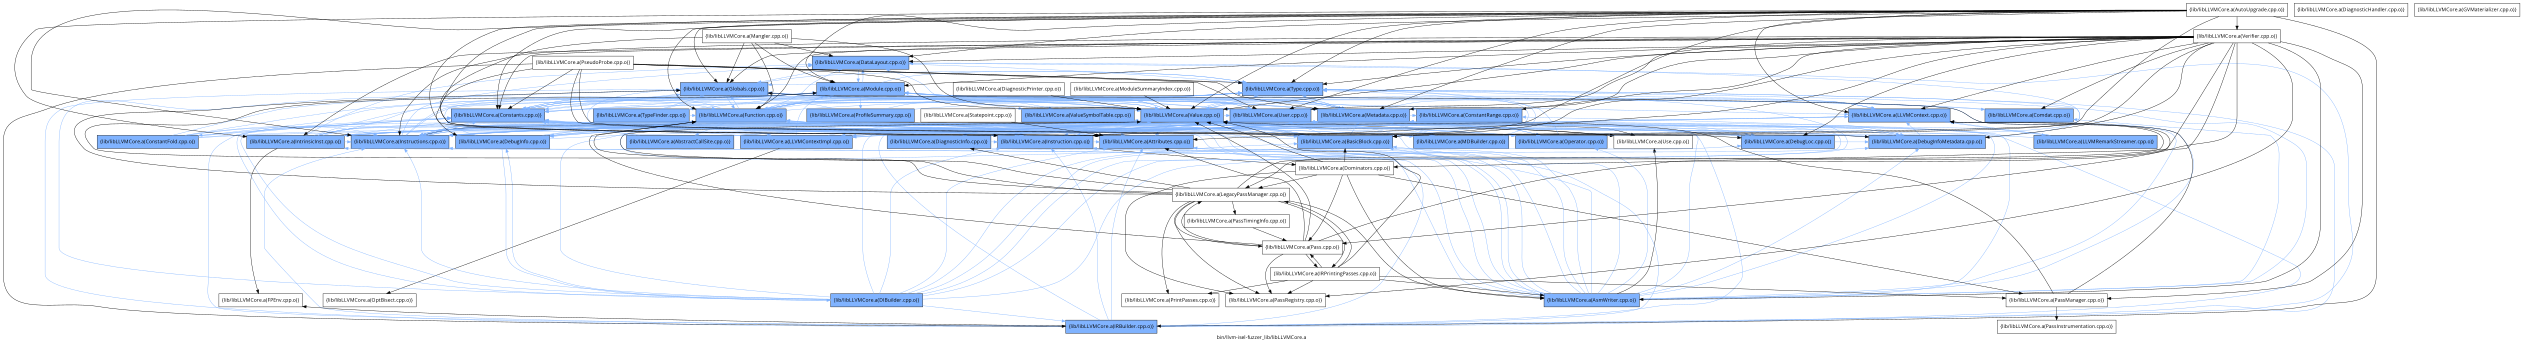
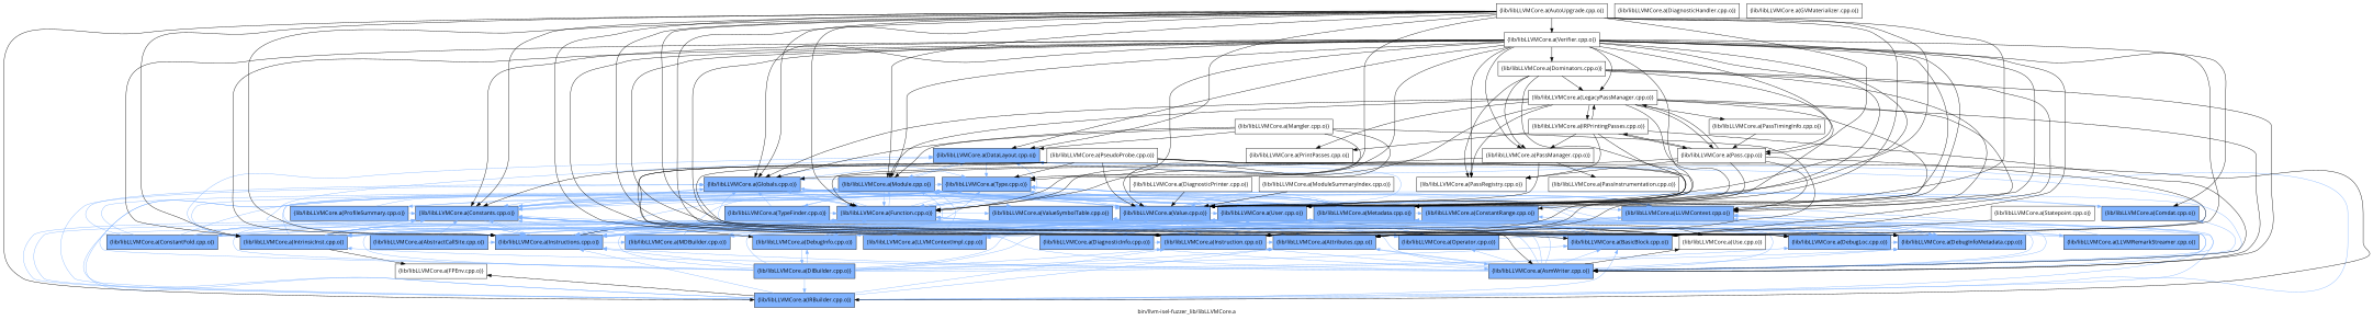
  digraph {
    fontname="Open Sans"
    label="bin/llvm-isel-fuzzer_lib/libLLVMCore.a"
    rankdir=TB
    node [fillcolor="0.600000 0.5 1" fontname="Open Sans" group=1 shape=box style=filled]
    edge [color="0.600000 0.5 1" fontname="Open Sans"]
    n1 [label="{lib/libLLVMCore.a(DataLayout.cpp.o)}"]
    n2 [label="{lib/libLLVMCore.a(Globals.cpp.o)}"]
    n3 [label="{lib/libLLVMCore.a(Module.cpp.o)}"]
    n4 [label="{lib/libLLVMCore.a(Type.cpp.o)}"]
    n5 [label="{lib/libLLVMCore.a(ConstantRange.cpp.o)}"]
    n6 [label="{lib/libLLVMCore.a(Constants.cpp.o)}"]
    n7 [label="{lib/libLLVMCore.a(Function.cpp.o)}"]
    n8 [label="{lib/libLLVMCore.a(Metadata.cpp.o)}"]
    n9 [label="{lib/libLLVMCore.a(User.cpp.o)}"]
    n10 [label="{lib/libLLVMCore.a(Value.cpp.o)}"]
    n11 [label="{lib/libLLVMCore.a(Comdat.cpp.o)}"]
    n12 [label="{lib/libLLVMCore.a(LLVMContext.cpp.o)}"]
    n13 [label="{lib/libLLVMCore.a(ProfileSummary.cpp.o)}"]
    n14 [label="{lib/libLLVMCore.a(TypeFinder.cpp.o)}"]
    n15 [label="{lib/libLLVMCore.a(ValueSymbolTable.cpp.o)}"]
    n16 [label="{lib/libLLVMCore.a(Instructions.cpp.o)}"]
    n17 [label="{lib/libLLVMCore.a(ConstantFold.cpp.o)}"]
    n18 [label="{lib/libLLVMCore.a(Instruction.cpp.o)}"]
    n19 [label="{lib/libLLVMCore.a(Operator.cpp.o)}"]
    n20 [label="{lib/libLLVMCore.a(AbstractCallSite.cpp.o)}"]
    n21 [label="{lib/libLLVMCore.a(Attributes.cpp.o)}"]
    n22 [label="{lib/libLLVMCore.a(BasicBlock.cpp.o)}"]
    n23 [label="{lib/libLLVMCore.a(IntrinsicInst.cpp.o)}"]
    n24 [label="{lib/libLLVMCore.a(MDBuilder.cpp.o)}"]
    n25 [label="{lib/libLLVMCore.a(DebugInfoMetadata.cpp.o)}"]
    n26 [label="{lib/libLLVMCore.a(DebugLoc.cpp.o)}"]
    n27 [label="{lib/libLLVMCore.a(LLVMContextImpl.cpp.o)}"]
    n28 [group=0 label="{lib/libLLVMCore.a(Use.cpp.o)}" fillcolor="" style=""]
    n29 [label="{lib/libLLVMCore.a(DebugInfo.cpp.o)}"]
    n30 [label="{lib/libLLVMCore.a(DiagnosticInfo.cpp.o)}"]
    n31 [label="{lib/libLLVMCore.a(LLVMRemarkStreamer.cpp.o)}"]
    n32 [label="{lib/libLLVMCore.a(AsmWriter.cpp.o)}"]
    n33 [group=0 label="{lib/libLLVMCore.a(FPEnv.cpp.o)}" fillcolor="" style=""]
-   n34 [group=0 label="{lib/libLLVMCore.a(OptBisect.cpp.o)}" fillcolor="" style=""]
    n35 [label="{lib/libLLVMCore.a(DIBuilder.cpp.o)}"]
    n36 [label="{lib/libLLVMCore.a(IRBuilder.cpp.o)}"]
    n37 [group=0 label="{lib/libLLVMCore.a(LegacyPassManager.cpp.o)}" fillcolor="" style=""]
    n38 [group=0 label="{lib/libLLVMCore.a(IRPrintingPasses.cpp.o)}" fillcolor="" style=""]
    n39 [group=0 label="{lib/libLLVMCore.a(Pass.cpp.o)}" fillcolor="" style=""]
    n40 [group=0 label="{lib/libLLVMCore.a(PassRegistry.cpp.o)}" fillcolor="" style=""]
    n41 [group=0 label="{lib/libLLVMCore.a(PassTimingInfo.cpp.o)}" fillcolor="" style=""]
    n42 [group=0 label="{lib/libLLVMCore.a(PrintPasses.cpp.o)}" fillcolor="" style=""]
    n43 [group=0 label="{lib/libLLVMCore.a(PassManager.cpp.o)}" fillcolor="" style=""]
    n44 [group=0 label="{lib/libLLVMCore.a(PassInstrumentation.cpp.o)}" fillcolor="" style=""]
    n45 [group=0 label="{lib/libLLVMCore.a(Mangler.cpp.o)}" fillcolor="" style=""]
    n46 [group=0 label="{lib/libLLVMCore.a(Dominators.cpp.o)}" fillcolor="" style=""]
    n47 [group=0 label="{lib/libLLVMCore.a(Verifier.cpp.o)}" fillcolor="" style=""]
    n48 [group=0 label="{lib/libLLVMCore.a(DiagnosticPrinter.cpp.o)}" fillcolor="" style=""]
    n49 [group=0 label="{lib/libLLVMCore.a(DiagnosticHandler.cpp.o)}" fillcolor="" style=""]
    n50 [group=0 label="{lib/libLLVMCore.a(ModuleSummaryIndex.cpp.o)}" fillcolor="" style=""]
    n51 [group=0 label="{lib/libLLVMCore.a(AutoUpgrade.cpp.o)}" fillcolor="" style=""]
    n52 [group=0 label="{lib/libLLVMCore.a(GVMaterializer.cpp.o)}" fillcolor="" style=""]
    n53 [group=0 label="{lib/libLLVMCore.a(Statepoint.cpp.o)}" fillcolor="" style=""]
    n54 [group=0 label="{lib/libLLVMCore.a(PseudoProbe.cpp.o)}" fillcolor="" style=""]
    subgraph sub_1 {
      rank=same
      n1
    }
    subgraph sub_2 {
      rank=same
      n2
      n3
      n4
    }
    subgraph sub_3 {
      rank=same
      n5
      n6
      n7
      n8
      n9
      n10
      n11
      n12
      n13
      n14
      n15
    }
    subgraph sub_4 {
      rank=same
      n16
      n17
      n18
      n19
      n20
      n21
      n22
      n23
      n24
      n25
      n26
      n27
      n28
      n29
      n30
      n31
    }
    subgraph sub_5 {
      rank=same
      n32
      n33
-     n34
      n35
    }
    subgraph sub_6 {
      rank=same
      n1
    }
    subgraph sub_7 {
      rank=same
      n2
      n3
      n4
    }
    subgraph sub_8 {
      rank=same
      n5
      n6
      n7
      n8
      n9
      n10
      n11
      n12
      n13
      n14
      n15
    }
    subgraph sub_9 {
      rank=same
      n16
      n17
      n18
      n19
      n20
      n21
      n22
      n23
      n24
      n25
      n26
      n27
      n28
      n29
      n30
      n31
    }
    subgraph sub_10 {
      rank=same
      n32
      n33
-     n34
      n35
    }
    n1 -> n2
    n1 -> n3
    n1 -> n4
    n2 -> n3
    n2 -> n4
    n2 -> n5
    n2 -> n6
    n2 -> n7
    n2 -> n8
    n2 -> n9
    n2 -> n10
    n3 -> n1
    n3 -> n2
    n3 -> n4
    n3 -> n6
    n3 -> n7
    n3 -> n8
    n3 -> n9
    n3 -> n10
    n3 -> n11
    n3 -> n12
    n3 -> n13
    n3 -> n14
    n3 -> n15
    n4 -> n6
    n5 -> n16
    n6 -> n2
    n6 -> n4
    n6 -> n7
    n6 -> n9
    n6 -> n10
    n6 -> n16
    n6 -> n17
    n6 -> n18
    n6 -> n19
    n7 -> n1
    n7 -> n2
    n7 -> n3
    n7 -> n4
    n7 -> n6
    n7 -> n8
    n7 -> n9
    n7 -> n10
    n7 -> n12
    n7 -> n15
    n7 -> n16
    n7 -> n20
    n7 -> n21
    n7 -> n22
    n7 -> n23
    n7 -> n24
    n8 -> n3
    n8 -> n4
    n8 -> n5
    n8 -> n6
    n8 -> n10
    n8 -> n12
    n8 -> n24
    n8 -> n25
    n8 -> n26
    n8 -> n27
    n9 -> n23
    n9 -> n28 [color=""]
    n10 -> n1
    n10 -> n2
    n10 -> n4
    n10 -> n6
    n10 -> n7
    n10 -> n8
    n10 -> n9
    n10 -> n12
    n10 -> n15
    n10 -> n16
    n10 -> n18
    n10 -> n19
    n10 -> n21
    n10 -> n22
    n10 -> n23
    n10 -> n27
    n10 -> n28 [color=""]
    n10 -> n29
    n11 -> n3
    n12 -> n27
    n12 -> n30
    n12 -> n31
    n13 -> n4
    n13 -> n6
    n13 -> n8
    n14 -> n2
    n14 -> n7
    n14 -> n8
    n15 -> n10
    n16 -> n1
    n16 -> n3
    n16 -> n4
    n16 -> n6
    n16 -> n7
    n16 -> n8
    n16 -> n9
    n16 -> n10
    n16 -> n18
    n16 -> n19
    n16 -> n21
    n16 -> n22
    n16 -> n24
    n16 -> n27
    n16 -> n28 [color=""]
    n17 -> n2
    n17 -> n3
    n17 -> n4
    n17 -> n6
    n17 -> n7
    n17 -> n10
    n17 -> n16
    n17 -> n19
    n18 -> n6
    n18 -> n8
    n18 -> n9
    n18 -> n10
    n18 -> n16
    n18 -> n21
    n18 -> n22
    n19 -> n1
-   n19 -> n4
    n19 -> n6
    n20 -> n6
    n20 -> n8
    n20 -> n9
    n20 -> n16
    n21 -> n7
    n21 -> n32
    n22 -> n4
    n22 -> n6
    n22 -> n8
    n22 -> n9
    n22 -> n10
    n22 -> n15
    n22 -> n16
    n22 -> n18
    n23 -> n1
    n23 -> n3
    n23 -> n4
    n23 -> n6
    n23 -> n8
    n23 -> n9
    n23 -> n10
    n23 -> n16
    n23 -> n18
    n23 -> n22
    n23 -> n25
    n23 -> n33 [color=""]
    n24 -> n4
    n24 -> n6
    n24 -> n8
    n24 -> n10
    n25 -> n4
    n25 -> n6
    n25 -> n8
    n25 -> n12
    n25 -> n27
    n26 -> n8
    n26 -> n25
    n26 -> n29
    n27 -> n3
    n27 -> n6
    n27 -> n8
    n27 -> n9
    n27 -> n10
    n27 -> n25
-   n27 -> n34 [color=""]
    n29 -> n3
    n29 -> n7
    n29 -> n8
    n29 -> n10
    n29 -> n18
    n29 -> n25
    n29 -> n26
    n29 -> n35
    n30 -> n7
    n30 -> n8
    n30 -> n10
    n30 -> n12
    n30 -> n18
    n30 -> n26
    n30 -> n32
    n31 -> n10
    n31 -> n12
    n31 -> n30
    n32 -> n2
    n32 -> n3
    n32 -> n4
    n32 -> n5
    n32 -> n6
    n32 -> n7
    n32 -> n8
    n32 -> n9
    n32 -> n10
    n32 -> n11
    n32 -> n12
    n32 -> n14
    n32 -> n16
    n32 -> n18
    n32 -> n19
    n32 -> n21
    n32 -> n22
    n32 -> n23
    n32 -> n25
    n32 -> n28 [color=""]
    n35 -> n3
    n35 -> n4
    n35 -> n6
    n35 -> n7
    n35 -> n8
    n35 -> n9
    n35 -> n10
    n35 -> n16
    n35 -> n18
    n35 -> n21
    n35 -> n22
    n35 -> n25
    n35 -> n26
    n35 -> n29
    n35 -> n36
    n36 -> n1
    n36 -> n2
    n36 -> n4
    n36 -> n6
    n36 -> n7
    n36 -> n8
    n36 -> n9
    n36 -> n10
    n36 -> n16
    n36 -> n18
    n36 -> n21
    n36 -> n22
    n36 -> n33 [color=""]
    n37 -> n2 [color=""]
    n37 -> n3 [color=""]
    n37 -> n7 [color=""]
    n37 -> n10 [color=""]
    n37 -> n12 [color=""]
    n37 -> n30 [color=""]
    n37 -> n32 [color=""]
    n37 -> n38 [color=""]
    n37 -> n39 [color=""]
    n37 -> n40 [color=""]
    n37 -> n41 [color=""]
    n37 -> n42 [color=""]
    n38 -> n10 [color=""]
    n38 -> n32 [color=""]
    n38 -> n37 [color=""]
    n38 -> n39 [color=""]
    n38 -> n40 [color=""]
    n38 -> n42 [color=""]
    n38 -> n43 [color=""]
    n39 -> n7 [color=""]
    n39 -> n10 [color=""]
    n39 -> n12 [color=""]
    n39 -> n21 [color=""]
    n39 -> n37 [color=""]
    n39 -> n38 [color=""]
    n39 -> n40 [color=""]
    n41 -> n39 [color=""]
    n43 -> n2 [color=""]
    n43 -> n10 [color=""]
    n43 -> n44 [color=""]
    n45 -> n1 [color=""]
    n45 -> n2 [color=""]
    n45 -> n3 [color=""]
    n45 -> n7 [color=""]
    n45 -> n10 [color=""]
    n45 -> n21 [color=""]
    n46 -> n10 [color=""]
-   n18 -> n46 [color=""]
+   n46 -> n18 [color=""]
    n46 -> n22 [color=""]
    n46 -> n32 [color=""]
    n46 -> n37 [color=""]
    n46 -> n39 [color=""]
    n46 -> n40 [color=""]
    n46 -> n43 [color=""]
    n47 -> n1 [color=""]
    n47 -> n2 [color=""]
    n47 -> n3 [color=""]
    n47 -> n4 [color=""]
    n47 -> n5 [color=""]
    n47 -> n6 [color=""]
    n47 -> n7 [color=""]
    n47 -> n8 [color=""]
    n47 -> n9 [color=""]
    n47 -> n10 [color=""]
    n47 -> n11 [color=""]
    n47 -> n12 [color=""]
    n47 -> n16 [color=""]
    n47 -> n18 [color=""]
    n47 -> n21 [color=""]
    n47 -> n22 [color=""]
    n47 -> n23 [color=""]
    n47 -> n25 [color=""]
    n47 -> n26 [color=""]
    n47 -> n32 [color=""]
    n47 -> n37 [color=""]
    n47 -> n39 [color=""]
    n47 -> n40 [color=""]
    n47 -> n43 [color=""]
    n47 -> n46 [color=""]
    n48 -> n10 [color=""]
    n50 -> n10 [color=""]
    n51 -> n1 [color=""]
    n51 -> n2 [color=""]
    n51 -> n3 [color=""]
    n51 -> n4 [color=""]
    n51 -> n6 [color=""]
    n51 -> n7 [color=""]
    n51 -> n8 [color=""]
    n51 -> n9 [color=""]
    n51 -> n10 [color=""]
    n51 -> n12 [color=""]
    n51 -> n16 [color=""]
    n51 -> n18 [color=""]
    n51 -> n21 [color=""]
    n51 -> n22 [color=""]
    n51 -> n23 [color=""]
    n51 -> n29 [color=""]
    n51 -> n36 [color=""]
    n51 -> n47 [color=""]
    n53 -> n21 [color=""]
    n54 -> n4 [color=""]
    n54 -> n6 [color=""]
    n54 -> n8 [color=""]
    n54 -> n9 [color=""]
    n54 -> n10 [color=""]
    n54 -> n18 [color=""]
    n54 -> n25 [color=""]
    n54 -> n26 [color=""]
    n54 -> n36 [color=""]
  }
